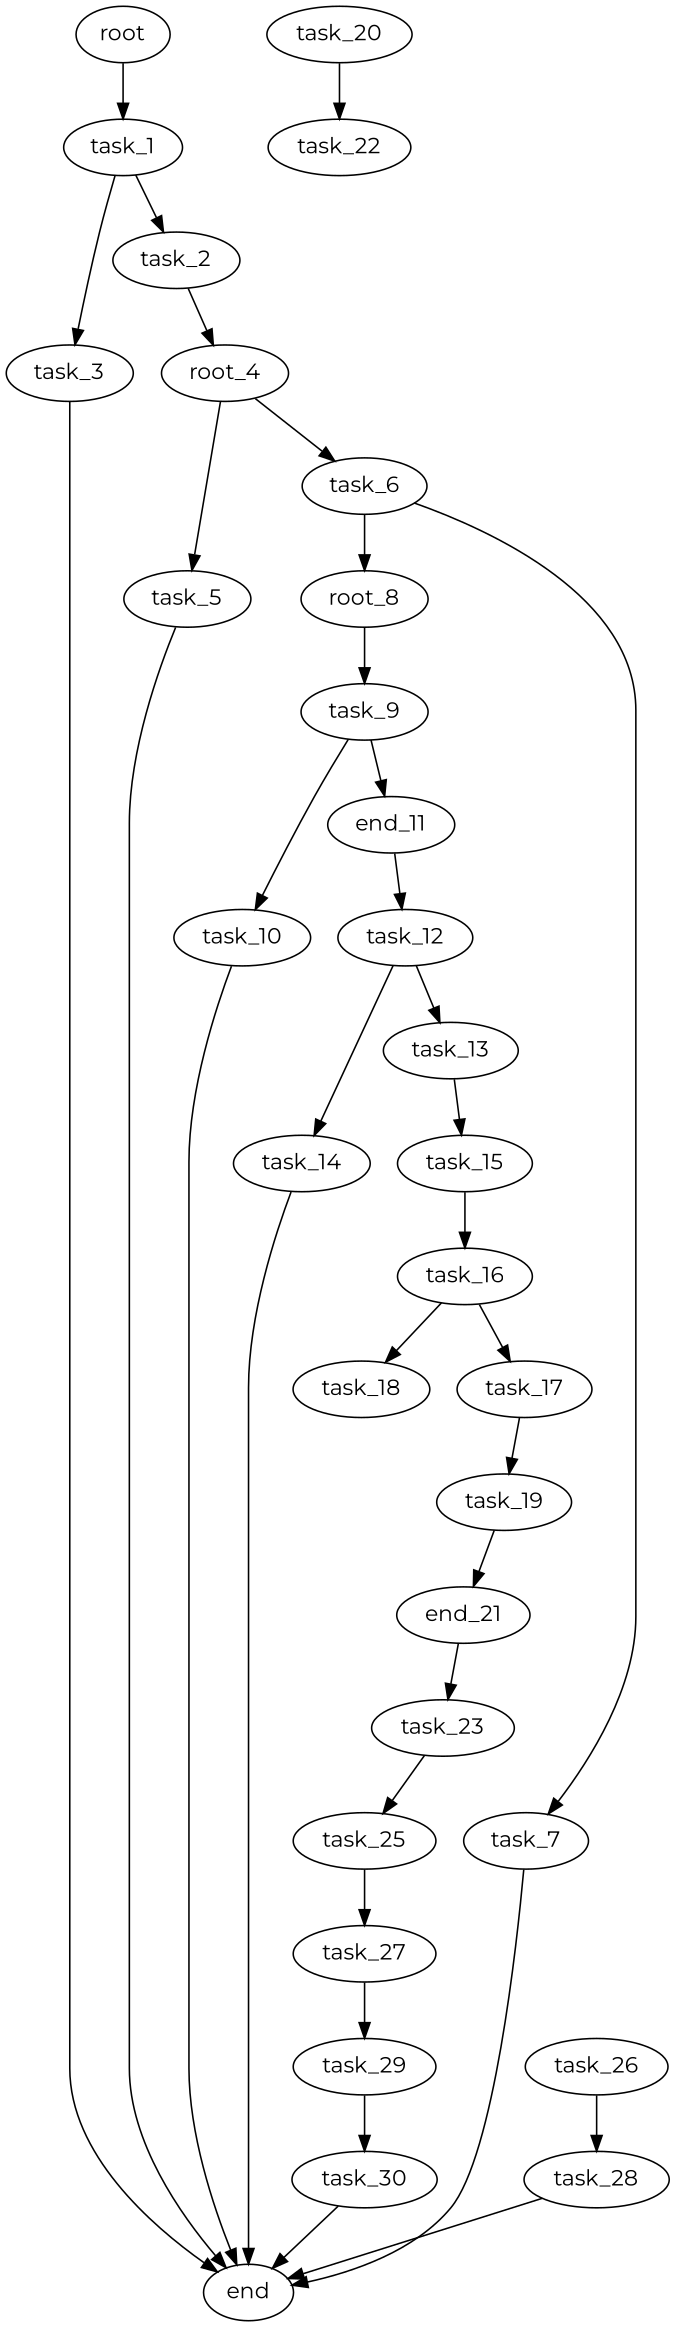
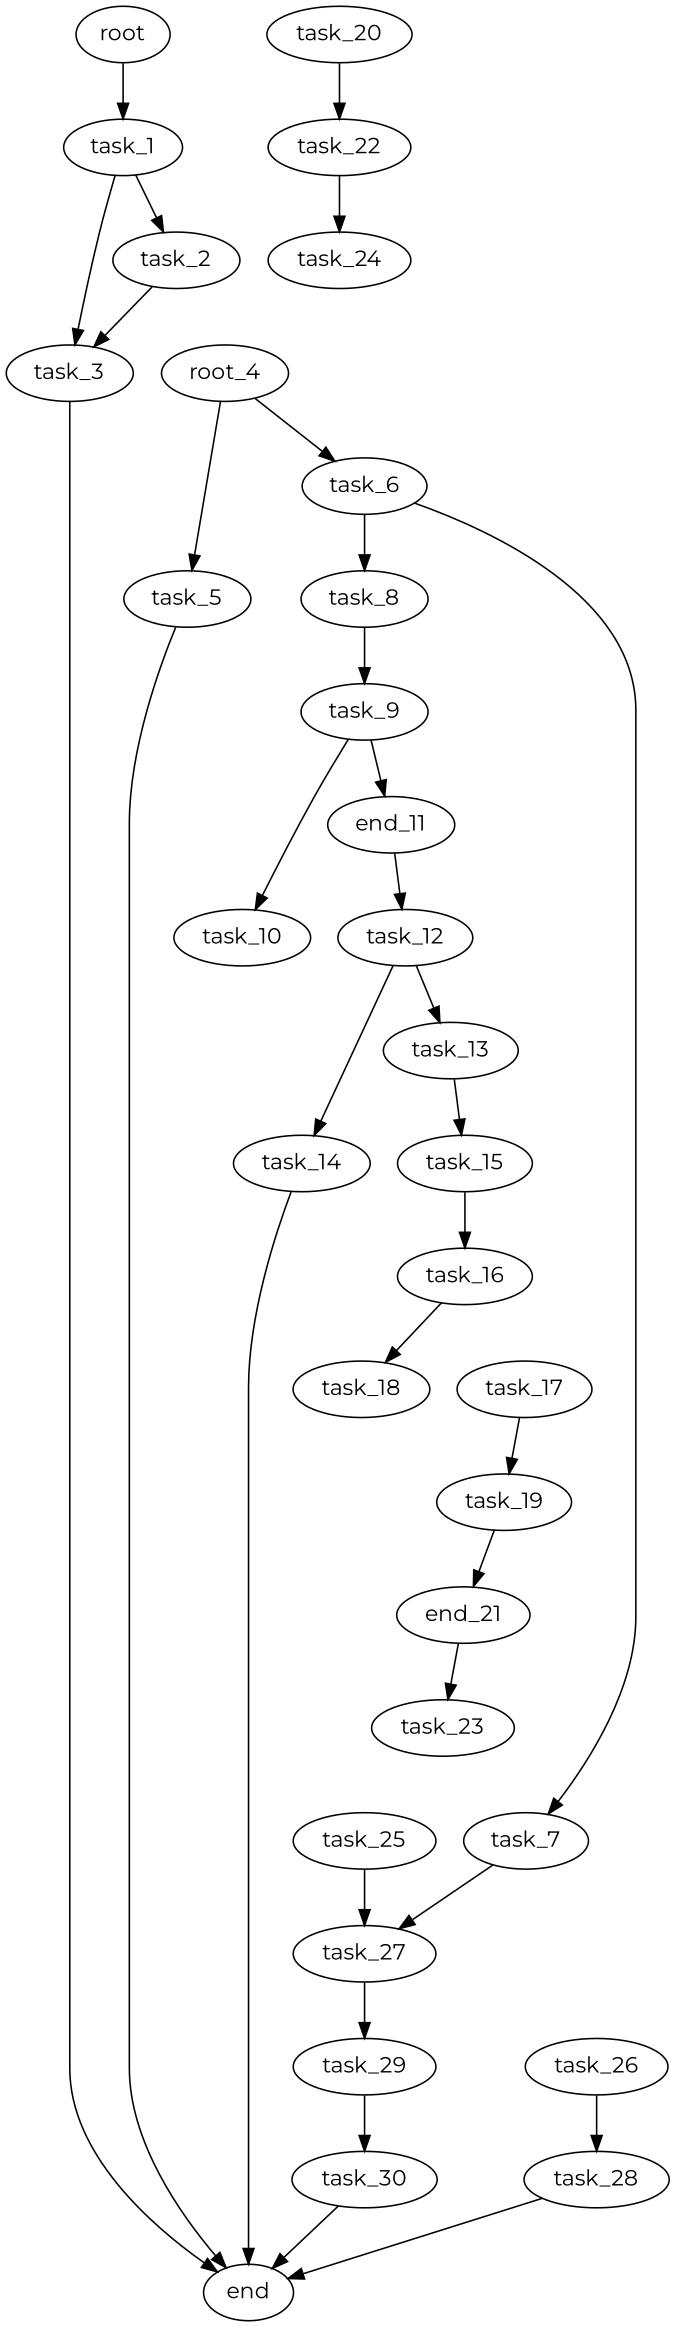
  digraph {
    fontname=Montserrat
    node [fontname=Montserrat]
    edge [fontname=Montserrat]
    root
    task_1
    task_2
    task_3
    n5 [label=root_4]
    end
    task_5
    task_6
    task_7
-   task_8 [label=root_8]
+   task_8
    task_9
    task_10
    n13 [label=end_11]
    task_12
    task_13
    task_14
    task_15
    task_16
    task_17
    task_18
    task_19
    n22 [label=end_21]
    task_20
    task_22
    task_23
+   task_24
    task_25
    task_27
    task_26
    task_28
    task_29
    task_30
    root -> task_1
    task_1 -> task_2
    task_1 -> task_3
-   task_2 -> n5
+   task_2 -> task_3
    task_3 -> end
    n5 -> task_5
    n5 -> task_6
    task_5 -> end
    task_6 -> task_7
    task_6 -> task_8
-   task_7 -> end
+   task_7 -> task_27
    task_8 -> task_9
    task_9 -> task_10
    task_9 -> n13
-   task_10 -> end
    n13 -> task_12
    task_12 -> task_13
    task_12 -> task_14
    task_13 -> task_15
    task_14 -> end
    task_15 -> task_16
-   task_16 -> task_17
    task_16 -> task_18
    task_17 -> task_19
    task_19 -> n22
    n22 -> task_23
    task_20 -> task_22
-   task_23 -> task_25
+   task_22 -> task_24
    task_25 -> task_27
    task_27 -> task_29
    task_26 -> task_28
    task_28 -> end
    task_29 -> task_30
    task_30 -> end
  }
